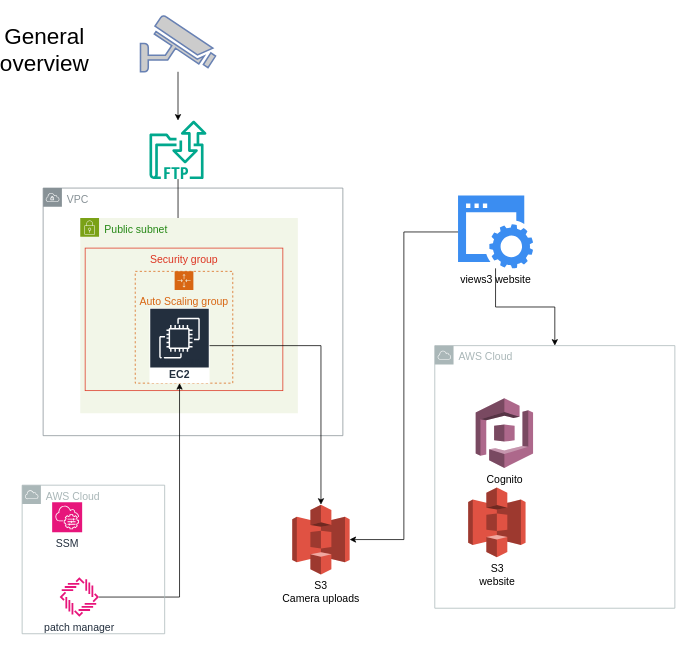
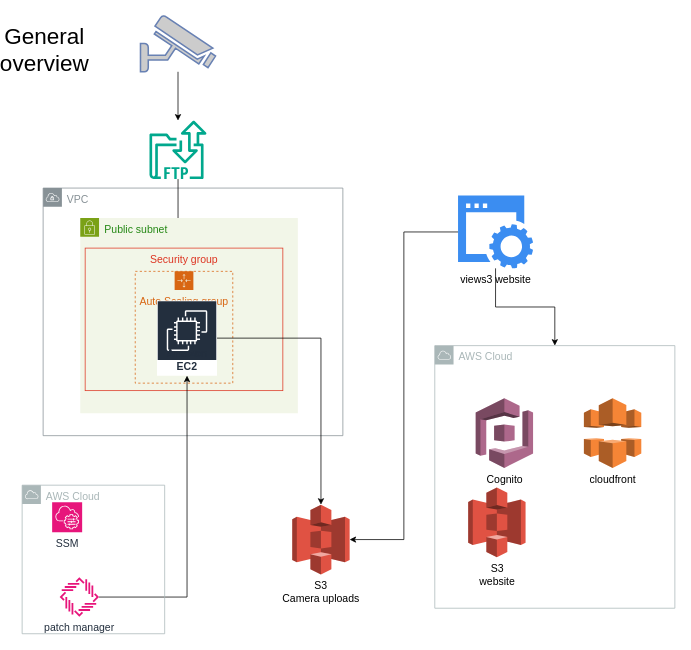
  <mxCell id="0" />
  <mxCell id="1" parent="0" />
  <mxCell id="2" value="VPC" style="sketch=0;outlineConnect=0;gradientColor=none;html=1;whiteSpace=wrap;fontSize=14;fontStyle=0;shape=mxgraph.aws4.group;grIcon=mxgraph.aws4.group_vpc;strokeColor=#879196;fillColor=none;verticalAlign=top;align=left;spacingLeft=30;fontColor=#879196;dashed=0;" vertex="1" parent="1"><mxGeometry x="48" y="250" width="399.5" height="330" as="geometry" /></mxCell>
  <mxCell id="3" style="edgeStyle=orthogonalEdgeStyle;rounded=0;orthogonalLoop=1;jettySize=auto;html=1;fontSize=14;" edge="1" parent="1" source="4" target="6"><mxGeometry relative="1" as="geometry" /></mxCell>
  <mxCell id="4" value="" style="fontColor=#0066CC;verticalAlign=top;verticalLabelPosition=bottom;labelPosition=center;align=center;html=1;outlineConnect=0;fillColor=#CCCCCC;strokeColor=#6881B3;gradientColor=none;gradientDirection=north;strokeWidth=2;shape=mxgraph.networks.security_camera;fontSize=14;" vertex="1" parent="1"><mxGeometry x="177.75" y="20" width="100" height="75" as="geometry" /></mxCell>
  <mxCell id="5" style="edgeStyle=orthogonalEdgeStyle;rounded=0;orthogonalLoop=1;jettySize=auto;html=1;fontSize=14;" edge="1" parent="1" source="6" target="11"><mxGeometry relative="1" as="geometry" /></mxCell>
  <mxCell id="6" value="" style="sketch=0;outlineConnect=0;fontColor=#232F3E;gradientColor=none;fillColor=#01A88D;strokeColor=none;dashed=0;verticalLabelPosition=bottom;verticalAlign=top;align=center;html=1;fontSize=14;fontStyle=0;aspect=fixed;shape=mxgraph.aws4.transfer_for_ftp_resource;" vertex="1" parent="1"><mxGeometry x="189.75" y="160" width="76" height="78" as="geometry" /></mxCell>
  <mxCell id="7" value="S3&lt;br style=&quot;font-size: 14px;&quot;&gt;Camera uploads" style="outlineConnect=0;dashed=0;verticalLabelPosition=bottom;verticalAlign=top;align=center;html=1;shape=mxgraph.aws3.s3;fillColor=#E05243;gradientColor=none;fontSize=14;" vertex="1" parent="1"><mxGeometry x="380" y="672" width="76.5" height="93" as="geometry" /></mxCell>
  <mxCell id="8" value="Public subnet" style="points=[[0,0],[0.25,0],[0.5,0],[0.75,0],[1,0],[1,0.25],[1,0.5],[1,0.75],[1,1],[0.75,1],[0.5,1],[0.25,1],[0,1],[0,0.75],[0,0.5],[0,0.25]];outlineConnect=0;gradientColor=none;html=1;whiteSpace=wrap;fontSize=14;fontStyle=0;container=1;pointerEvents=0;collapsible=0;recursiveResize=0;shape=mxgraph.aws4.group;grIcon=mxgraph.aws4.group_security_group;grStroke=0;strokeColor=#7AA116;fillColor=#F2F6E8;verticalAlign=top;align=left;spacingLeft=30;fontColor=#248814;dashed=0;" vertex="1" parent="1"><mxGeometry x="97.5" y="290" width="290" height="260" as="geometry" /></mxCell>
  <mxCell id="9" value="Security group" style="fillColor=none;strokeColor=#DD3522;verticalAlign=top;fontStyle=0;fontColor=#DD3522;whiteSpace=wrap;html=1;fontSize=14;" vertex="1" parent="8"><mxGeometry x="6.5" y="40" width="263.5" height="190" as="geometry" /></mxCell>
  <mxCell id="10" value="Auto Scaling group" style="points=[[0,0],[0.25,0],[0.5,0],[0.75,0],[1,0],[1,0.25],[1,0.5],[1,0.75],[1,1],[0.75,1],[0.5,1],[0.25,1],[0,1],[0,0.75],[0,0.5],[0,0.25]];outlineConnect=0;gradientColor=none;html=1;whiteSpace=wrap;fontSize=14;fontStyle=0;container=1;pointerEvents=0;collapsible=0;recursiveResize=0;shape=mxgraph.aws4.groupCenter;grIcon=mxgraph.aws4.group_auto_scaling_group;grStroke=1;strokeColor=#D86613;fillColor=none;verticalAlign=top;align=center;fontColor=#D86613;dashed=1;spacingTop=25;" vertex="1" parent="8"><mxGeometry x="73.25" y="71" width="130" height="149" as="geometry" /></mxCell>
- <mxCell id="11" value="Amazon EC2" style="sketch=0;outlineConnect=0;fontColor=#232F3E;gradientColor=none;strokeColor=#ffffff;fillColor=#232F3E;dashed=0;verticalLabelPosition=middle;verticalAlign=bottom;align=center;html=1;whiteSpace=wrap;fontSize=14;fontStyle=1;spacing=3;shape=mxgraph.aws4.productIcon;prIcon=mxgraph.aws4.ec2;" vertex="1" parent="10"><mxGeometry x="19" y="49" width="80" height="100" as="geometry" /></mxCell>
+ <mxCell id="11" value="Amazon EC2" style="sketch=0;outlineConnect=0;fontColor=#232F3E;gradientColor=none;strokeColor=#ffffff;fillColor=#232F3E;dashed=0;verticalLabelPosition=middle;verticalAlign=bottom;align=center;html=1;whiteSpace=wrap;fontSize=14;fontStyle=1;spacing=3;shape=mxgraph.aws4.productIcon;prIcon=mxgraph.aws4.ec2;" vertex="1" parent="10"><mxGeometry x="29" y="39" width="80" height="100" as="geometry" /></mxCell>
  <mxCell id="12" style="edgeStyle=orthogonalEdgeStyle;rounded=0;orthogonalLoop=1;jettySize=auto;html=1;fontSize=14;" edge="1" parent="1" source="11" target="7"><mxGeometry relative="1" as="geometry" /></mxCell>
  <mxCell id="13" style="edgeStyle=orthogonalEdgeStyle;rounded=0;orthogonalLoop=1;jettySize=auto;html=1;fontSize=14;" edge="1" parent="1" source="16" target="11"><mxGeometry relative="1" as="geometry" /></mxCell>
  <mxCell id="14" value="" style="group;fontSize=14;" vertex="1" connectable="0" parent="1"><mxGeometry x="20" y="646" width="190" height="198" as="geometry" /></mxCell>
  <mxCell id="15" value="AWS Cloud" style="sketch=0;outlineConnect=0;gradientColor=none;html=1;whiteSpace=wrap;fontSize=14;fontStyle=0;shape=mxgraph.aws4.group;grIcon=mxgraph.aws4.group_aws_cloud;strokeColor=#AAB7B8;fillColor=none;verticalAlign=top;align=left;spacingLeft=30;fontColor=#AAB7B8;dashed=0;" vertex="1" parent="14"><mxGeometry width="190" height="198" as="geometry" /></mxCell>
  <mxCell id="16" value="patch manager" style="sketch=0;outlineConnect=0;fontColor=#232F3E;gradientColor=none;fillColor=#E7157B;strokeColor=none;dashed=0;verticalLabelPosition=bottom;verticalAlign=top;align=center;html=1;fontSize=14;fontStyle=0;aspect=fixed;pointerEvents=1;shape=mxgraph.aws4.patch_manager;" vertex="1" parent="14"><mxGeometry x="50" y="122.75" width="52.5" height="52.5" as="geometry" /></mxCell>
  <mxCell id="17" value="SSM" style="sketch=0;points=[[0,0,0],[0.25,0,0],[0.5,0,0],[0.75,0,0],[1,0,0],[0,1,0],[0.25,1,0],[0.5,1,0],[0.75,1,0],[1,1,0],[0,0.25,0],[0,0.5,0],[0,0.75,0],[1,0.25,0],[1,0.5,0],[1,0.75,0]];points=[[0,0,0],[0.25,0,0],[0.5,0,0],[0.75,0,0],[1,0,0],[0,1,0],[0.25,1,0],[0.5,1,0],[0.75,1,0],[1,1,0],[0,0.25,0],[0,0.5,0],[0,0.75,0],[1,0.25,0],[1,0.5,0],[1,0.75,0]];outlineConnect=0;fontColor=#232F3E;fillColor=#E7157B;strokeColor=#ffffff;dashed=0;verticalLabelPosition=bottom;verticalAlign=top;align=center;html=1;fontSize=14;fontStyle=0;aspect=fixed;shape=mxgraph.aws4.resourceIcon;resIcon=mxgraph.aws4.systems_manager;" vertex="1" parent="14"><mxGeometry x="40" y="22.75" width="40" height="40" as="geometry" /></mxCell>
  <mxCell id="18" value="" style="group;fontSize=14;" vertex="1" connectable="0" parent="1"><mxGeometry x="570" y="460" width="320" height="350" as="geometry" /></mxCell>
  <mxCell id="19" value="AWS Cloud" style="sketch=0;outlineConnect=0;gradientColor=none;html=1;whiteSpace=wrap;fontSize=14;fontStyle=0;shape=mxgraph.aws4.group;grIcon=mxgraph.aws4.group_aws_cloud;strokeColor=#AAB7B8;fillColor=none;verticalAlign=top;align=left;spacingLeft=30;fontColor=#AAB7B8;dashed=0;" vertex="1" parent="18"><mxGeometry width="320" height="350" as="geometry" /></mxCell>
+ <mxCell id="20" value="cloudfront" style="outlineConnect=0;dashed=0;verticalLabelPosition=bottom;verticalAlign=top;align=center;html=1;shape=mxgraph.aws3.cloudfront;fillColor=#F58536;gradientColor=none;fontSize=14;" vertex="1" parent="18"><mxGeometry x="198.75" y="70" width="76.5" height="93" as="geometry" /></mxCell>
  <mxCell id="21" value="S3&lt;br style=&quot;font-size: 14px;&quot;&gt;website" style="outlineConnect=0;dashed=0;verticalLabelPosition=bottom;verticalAlign=top;align=center;html=1;shape=mxgraph.aws3.s3;fillColor=#E05243;gradientColor=none;fontSize=14;" vertex="1" parent="18"><mxGeometry x="44.5" y="189" width="76.5" height="93" as="geometry" /></mxCell>
  <mxCell id="22" value="Cognito" style="outlineConnect=0;dashed=0;verticalLabelPosition=bottom;verticalAlign=top;align=center;html=1;shape=mxgraph.aws3.cognito;fillColor=#AD688B;gradientColor=none;fontSize=14;" vertex="1" parent="18"><mxGeometry x="54.5" y="70" width="76.5" height="93" as="geometry" /></mxCell>
  <mxCell id="23" style="edgeStyle=orthogonalEdgeStyle;rounded=0;orthogonalLoop=1;jettySize=auto;html=1;fontSize=14;" edge="1" parent="1" source="24" target="19"><mxGeometry relative="1" as="geometry" /></mxCell>
  <mxCell id="24" value="views3 website" style="sketch=0;html=1;aspect=fixed;strokeColor=none;shadow=0;fillColor=#3B8DF1;verticalAlign=top;labelPosition=center;verticalLabelPosition=bottom;shape=mxgraph.gcp2.website;fontSize=14;" vertex="1" parent="1"><mxGeometry x="601" y="260" width="100" height="97" as="geometry" /></mxCell>
  <mxCell id="25" style="edgeStyle=orthogonalEdgeStyle;rounded=0;orthogonalLoop=1;jettySize=auto;html=1;entryX=1;entryY=0.5;entryDx=0;entryDy=0;entryPerimeter=0;fontSize=14;" edge="1" parent="1" source="24" target="7"><mxGeometry relative="1" as="geometry" /></mxCell>
  <mxCell id="26" value="&lt;font style=&quot;font-size: 30px;&quot;&gt;General&lt;br style=&quot;&quot;&gt;overview&lt;br style=&quot;font-size: 20px;&quot;&gt;&lt;/font&gt;" style="text;html=1;strokeColor=none;fillColor=none;align=center;verticalAlign=middle;whiteSpace=wrap;rounded=0;fontSize=20;" vertex="1" parent="1"><mxGeometry x="20" y="50" width="60" height="30" as="geometry" /></mxCell>
